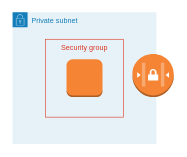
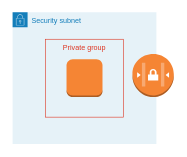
  <mxCell id="0" />
  <mxCell id="1" parent="0" />
- <mxCell id="2" value="Private subnet" style="points=[[0,0],[0.25,0],[0.5,0],[0.75,0],[1,0],[1,0.25],[1,0.5],[1,0.75],[1,1],[0.75,1],[0.5,1],[0.25,1],[0,1],[0,0.75],[0,0.5],[0,0.25]];outlineConnect=0;gradientColor=none;html=1;whiteSpace=wrap;fontSize=12;fontStyle=0;container=1;pointerEvents=0;collapsible=0;recursiveResize=0;shape=mxgraph.aws4.group;grIcon=mxgraph.aws4.group_security_group;grStroke=0;strokeColor=#147EBA;fillColor=#E6F2F8;verticalAlign=top;align=left;spacingLeft=30;fontColor=#147EBA;dashed=0;" vertex="1" parent="1"><mxGeometry x="20" y="20" width="240" height="220" as="geometry" /></mxCell>
+ <mxCell id="2" value="Security subnet" style="points=[[0,0],[0.25,0],[0.5,0],[0.75,0],[1,0],[1,0.25],[1,0.5],[1,0.75],[1,1],[0.75,1],[0.5,1],[0.25,1],[0,1],[0,0.75],[0,0.5],[0,0.25]];outlineConnect=0;gradientColor=none;html=1;whiteSpace=wrap;fontSize=12;fontStyle=0;container=1;pointerEvents=0;collapsible=0;recursiveResize=0;shape=mxgraph.aws4.group;grIcon=mxgraph.aws4.group_security_group;grStroke=0;strokeColor=#147EBA;fillColor=#E6F2F8;verticalAlign=top;align=left;spacingLeft=30;fontColor=#147EBA;dashed=0;" vertex="1" parent="1"><mxGeometry x="20" y="20" width="240" height="220" as="geometry" /></mxCell>
  <mxCell id="3" value="" style="outlineConnect=0;dashed=0;verticalLabelPosition=bottom;verticalAlign=top;align=center;html=1;shape=mxgraph.aws3.instance;fillColor=#F58534;gradientColor=none;" vertex="1" parent="2"><mxGeometry x="90" y="78.5" width="60" height="63" as="geometry" /></mxCell>
  <mxCell id="4" value="" style="outlineConnect=0;dashed=0;verticalLabelPosition=bottom;verticalAlign=top;align=center;html=1;shape=mxgraph.aws3.network_access_controllist;fillColor=#F58534;gradientColor=none;" vertex="1" parent="2"><mxGeometry x="200" y="69.5" width="69" height="72" as="geometry" /></mxCell>
- <mxCell id="5" value="Security group" style="fillColor=none;strokeColor=#DD3522;verticalAlign=top;fontStyle=0;fontColor=#DD3522;whiteSpace=wrap;html=1;" vertex="1" parent="2"><mxGeometry x="55" y="45" width="130" height="130" as="geometry" /></mxCell>
+ <mxCell id="5" value="Private group" style="fillColor=none;strokeColor=#DD3522;verticalAlign=top;fontStyle=0;fontColor=#DD3522;whiteSpace=wrap;html=1;" vertex="1" parent="2"><mxGeometry x="55" y="45" width="130" height="130" as="geometry" /></mxCell>
